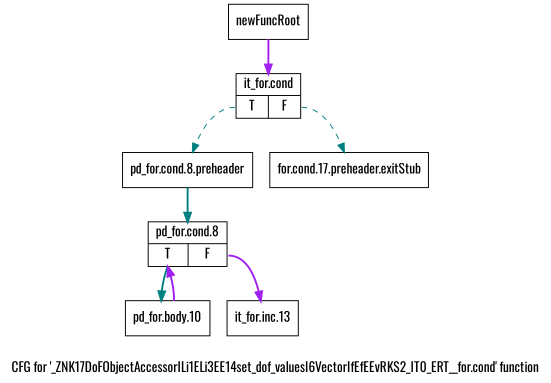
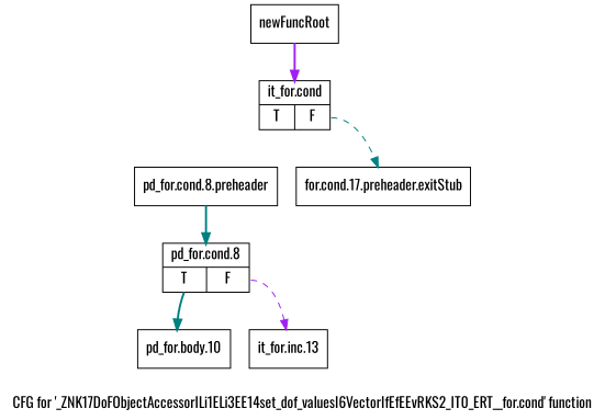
  digraph {
    fontname=Oswald
    label="CFG for '_ZNK17DoFObjectAccessorILi1ELi3EE14set_dof_valuesI6VectorIfEfEEvRKS2_IT0_ERT__for.cond' function"
    node [fontname=Oswald shape=record]
    edge [color=teal fontname=Oswald style=bold]
    n1 [label="{newFuncRoot}"]
    n2 [label="{it_for.cond|{<s0>T|<s1>F}}"]
    n3 [label="{for.cond.17.preheader.exitStub}"]
    n4 [label="{pd_for.cond.8.preheader}"]
    n5 [label="{pd_for.cond.8|{<s0>T|<s1>F}}"]
    n6 [label="{pd_for.body.10}"]
    n7 [label="{it_for.inc.13}"]
    n1 -> n2 [color=purple]
    n2 -> n3 [style=dashed tailport=s1]
-   n2 -> n4 [style=dashed tailport=s0]
    n4 -> n5
    n5 -> n6 [tailport=s0]
-   n5 -> n7 [color=purple tailport=s1]
-   n6 -> n5 [color=purple]
+   n5 -> n7 [color=purple style=dashed tailport=s1]
  }
